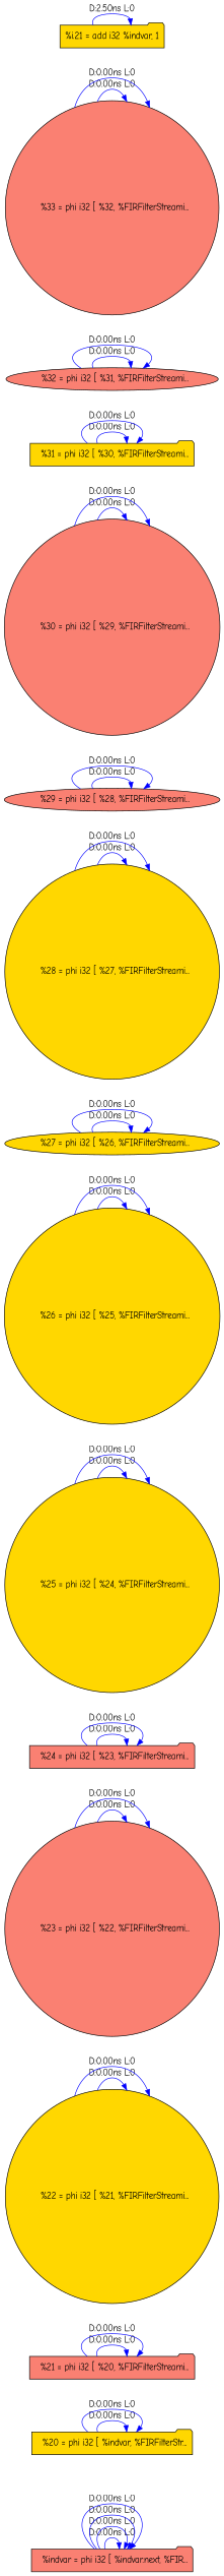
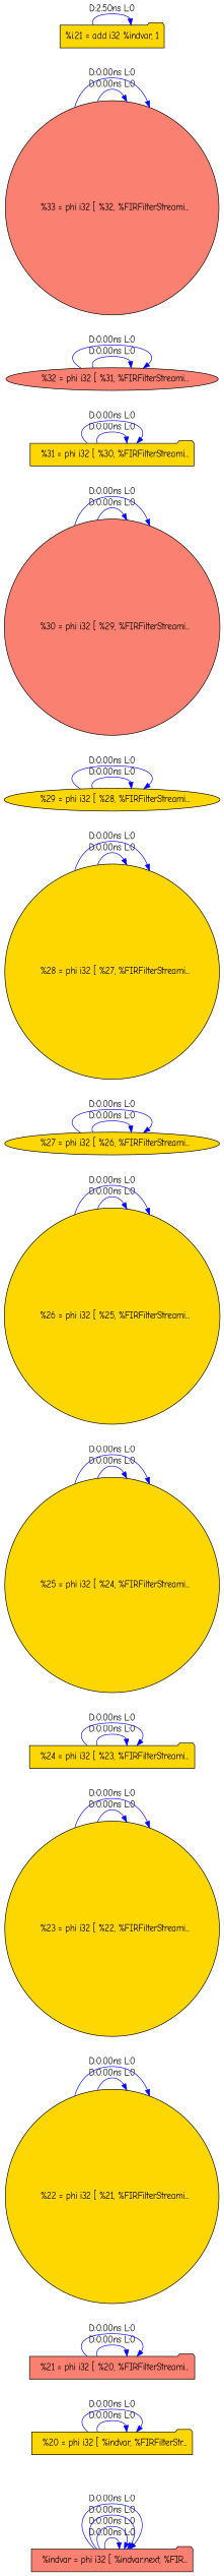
  digraph {
    fontname="Comic Neue"
    rankdir=LR
    node [fillcolor=gold fontname="Comic Neue" shape=circle style=filled]
    edge [color=blue fontname="Comic Neue"]
    n1 [fillcolor=salmon label="  %indvar = phi i32 [ %indvar.next, %FIR..." shape=folder]
    n2 [label="  %20 = phi i32 [ %indvar, %FIRFilterStr..." shape=folder]
    n3 [fillcolor=salmon label="  %21 = phi i32 [ %20, %FIRFilterStreami..." shape=folder]
    n4 [label="  %22 = phi i32 [ %21, %FIRFilterStreami..."]
-   n5 [fillcolor=salmon label="  %23 = phi i32 [ %22, %FIRFilterStreami..."]
-   n6 [fillcolor=salmon label="  %24 = phi i32 [ %23, %FIRFilterStreami..." shape=folder]
+   n5 [label="  %23 = phi i32 [ %22, %FIRFilterStreami..."]
+   n6 [label="  %24 = phi i32 [ %23, %FIRFilterStreami..." shape=folder]
    n7 [label="  %25 = phi i32 [ %24, %FIRFilterStreami..."]
    n8 [label="  %26 = phi i32 [ %25, %FIRFilterStreami..."]
    n9 [label="  %27 = phi i32 [ %26, %FIRFilterStreami..." shape=ellipse]
    n10 [label="  %28 = phi i32 [ %27, %FIRFilterStreami..."]
-   n11 [fillcolor=salmon label="  %29 = phi i32 [ %28, %FIRFilterStreami..." shape=ellipse]
+   n11 [label="  %29 = phi i32 [ %28, %FIRFilterStreami..." shape=ellipse]
    n12 [fillcolor=salmon label="  %30 = phi i32 [ %29, %FIRFilterStreami..."]
    n13 [label="  %31 = phi i32 [ %30, %FIRFilterStreami..." shape=folder]
    n14 [fillcolor=salmon label="  %32 = phi i32 [ %31, %FIRFilterStreami..." shape=ellipse]
    n15 [fillcolor=salmon label="  %33 = phi i32 [ %32, %FIRFilterStreami..."]
    n16 [label="%i.21 = add i32 %indvar, 1" shape=folder]
    n1 -> n1 [label="D:0.00ns L:0"]
    n1 -> n1 [label="D:0.00ns L:0"]
    n1 -> n1 [label="D:0.00ns L:0"]
    n1 -> n1 [label="D:0.00ns L:0"]
    n2 -> n2 [label="D:0.00ns L:0"]
    n2 -> n2 [label="D:0.00ns L:0"]
    n3 -> n3 [label="D:0.00ns L:0"]
    n3 -> n3 [label="D:0.00ns L:0"]
    n4 -> n4 [label="D:0.00ns L:0"]
    n4 -> n4 [label="D:0.00ns L:0"]
    n5 -> n5 [label="D:0.00ns L:0"]
    n5 -> n5 [label="D:0.00ns L:0"]
    n6 -> n6 [label="D:0.00ns L:0"]
    n6 -> n6 [label="D:0.00ns L:0"]
    n7 -> n7 [label="D:0.00ns L:0"]
    n7 -> n7 [label="D:0.00ns L:0"]
    n8 -> n8 [label="D:0.00ns L:0"]
    n8 -> n8 [label="D:0.00ns L:0"]
    n9 -> n9 [label="D:0.00ns L:0"]
    n9 -> n9 [label="D:0.00ns L:0"]
    n10 -> n10 [label="D:0.00ns L:0"]
    n10 -> n10 [label="D:0.00ns L:0"]
    n11 -> n11 [label="D:0.00ns L:0"]
    n11 -> n11 [label="D:0.00ns L:0"]
    n12 -> n12 [label="D:0.00ns L:0"]
    n12 -> n12 [label="D:0.00ns L:0"]
    n13 -> n13 [label="D:0.00ns L:0"]
    n13 -> n13 [label="D:0.00ns L:0"]
    n14 -> n14 [label="D:0.00ns L:0"]
    n14 -> n14 [label="D:0.00ns L:0"]
    n15 -> n15 [label="D:0.00ns L:0"]
    n15 -> n15 [label="D:0.00ns L:0"]
    n16 -> n16 [label="D:2.50ns L:0"]
  }
